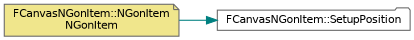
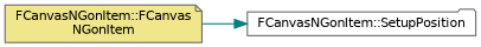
  digraph {
    rankdir=RL
    node [fontname=Helvetica fontsize=10 style=filled]
    n1 [color=gray40 fillcolor=white fontcolor=black height=0.2 label="FCanvasNGonItem::SetupPosition" shape=folder width=0.4]
-   n2 [color=grey40 fillcolor=khaki height=0.2 label="FCanvasNGonItem::NGonItem\lNGonItem" shape=note width=0.4]
+   n2 [color=grey40 fillcolor=khaki height=0.2 label="FCanvasNGonItem::FCanvas\lNGonItem" shape=note width=0.4]
    n1 -> n2 [color=teal dir=back fontname=Helvetica fontsize=10 labelfontname=Helvetica labelfontsize=10 style=solid]
  }
